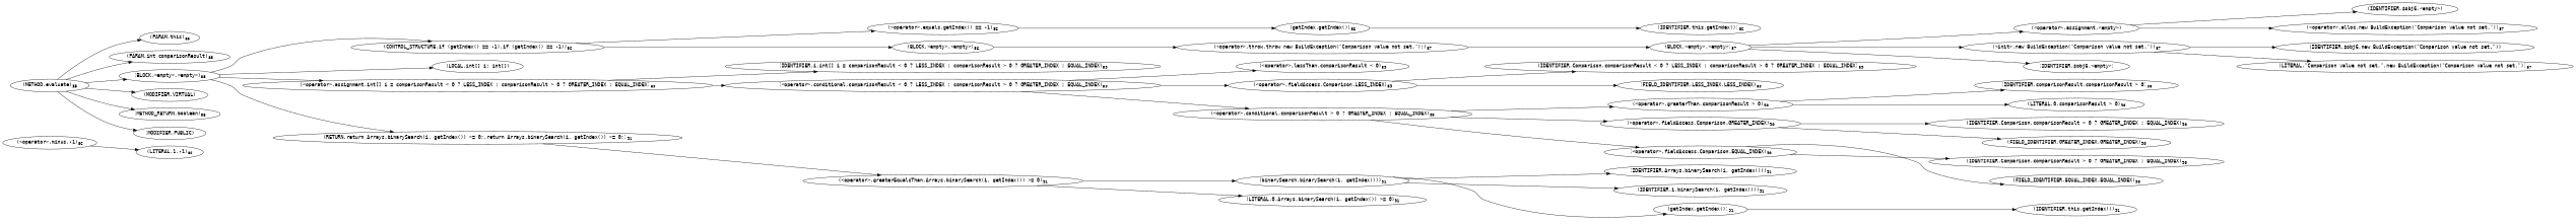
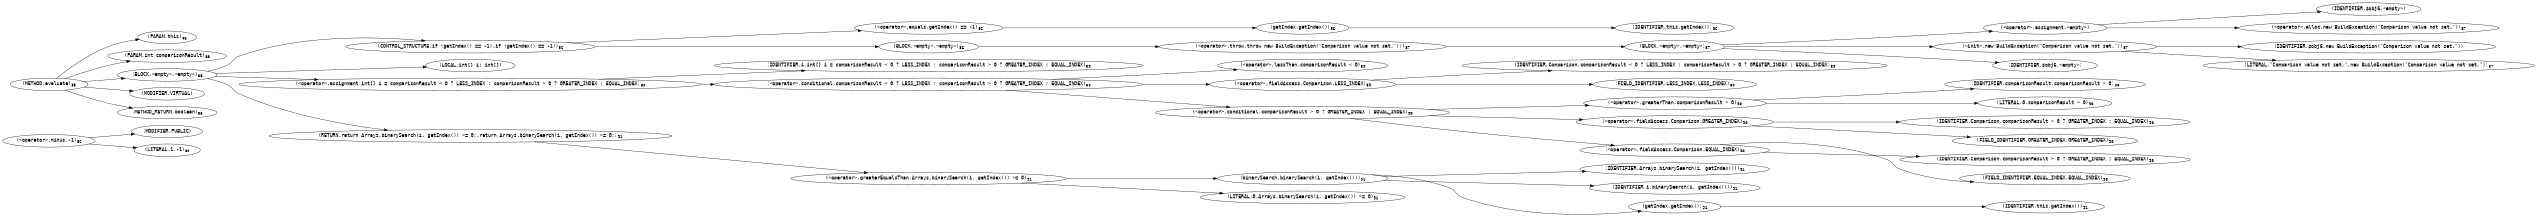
  digraph {
    fontname="DejaVu Sans Mono"
    rankdir=LR
    node [fontname="DejaVu Sans Mono"]
    edge [fontname="DejaVu Sans Mono"]
    n1 [label=<(METHOD,evaluate)<SUB>35</SUB>>]
-   n2 [label=<(PARAM,this)<SUB>85</SUB>>]
+   n2 [label=<(PARAM,this)<SUB>86</SUB>>]
    n3 [label=<(PARAM,int comparisonResult)<SUB>85</SUB>>]
    n4 [label=<(BLOCK,&lt;empty&gt;,&lt;empty&gt;)<SUB>85</SUB>>]
    n5 [label=<(MODIFIER,PUBLIC)>]
    n6 [label=<(MODIFIER,VIRTUAL)>]
    n7 [label=<(METHOD_RETURN,boolean)<SUB>85</SUB>>]
    n8 [label=<(CONTROL_STRUCTURE,if (getIndex() == -1),if (getIndex() == -1))<SUB>86</SUB>>]
    n9 [label=<(LOCAL,int[] i: int[])>]
    n10 [label=<(&lt;operator&gt;.assignment,int[] i = comparisonResult &lt; 0 ? LESS_INDEX : comparisonResult &gt; 0 ? GREATER_INDEX : EQUAL_INDEX)<SUB>89</SUB>>]
    n11 [label=<(RETURN,return Arrays.binarySearch(i, getIndex()) &gt;= 0;,return Arrays.binarySearch(i, getIndex()) &gt;= 0;)<SUB>91</SUB>>]
    n12 [label=<(&lt;operator&gt;.equals,getIndex() == -1)<SUB>86</SUB>>]
    n13 [label=<(BLOCK,&lt;empty&gt;,&lt;empty&gt;)<SUB>86</SUB>>]
    n14 [label=<(IDENTIFIER,i,int[] i = comparisonResult &lt; 0 ? LESS_INDEX : comparisonResult &gt; 0 ? GREATER_INDEX : EQUAL_INDEX)<SUB>89</SUB>>]
    n15 [label=<(&lt;operator&gt;.conditional,comparisonResult &lt; 0 ? LESS_INDEX : comparisonResult &gt; 0 ? GREATER_INDEX : EQUAL_INDEX)<SUB>89</SUB>>]
    n16 [label=<(&lt;operator&gt;.greaterEqualsThan,Arrays.binarySearch(i, getIndex()) &gt;= 0)<SUB>91</SUB>>]
    n17 [label=<(getIndex,getIndex())<SUB>86</SUB>>]
    n18 [label=<(&lt;operator&gt;.throw,throw new BuildException(&quot;Comparison value not set.&quot;);)<SUB>87</SUB>>]
    n19 [label=<(IDENTIFIER,this,getIndex())<SUB>86</SUB>>]
    n20 [label=<(&lt;operator&gt;.minus,-1)<SUB>86</SUB>>]
    n21 [label=<(LITERAL,1,-1)<SUB>86</SUB>>]
    n22 [label=<(BLOCK,&lt;empty&gt;,&lt;empty&gt;)<SUB>87</SUB>>]
    n23 [label=<(&lt;operator&gt;.assignment,&lt;empty&gt;)>]
    n24 [label=<(&lt;init&gt;,new BuildException(&quot;Comparison value not set.&quot;))<SUB>87</SUB>>]
    n25 [label=<(IDENTIFIER,$obj6,&lt;empty&gt;)>]
    n26 [label=<(IDENTIFIER,$obj6,&lt;empty&gt;)>]
    n27 [label=<(&lt;operator&gt;.alloc,new BuildException(&quot;Comparison value not set.&quot;))<SUB>87</SUB>>]
    n28 [label=<(IDENTIFIER,$obj6,new BuildException(&quot;Comparison value not set.&quot;))>]
    n29 [label=<(LITERAL,&quot;Comparison value not set.&quot;,new BuildException(&quot;Comparison value not set.&quot;))<SUB>87</SUB>>]
    n30 [label=<(&lt;operator&gt;.lessThan,comparisonResult &lt; 0)<SUB>89</SUB>>]
    n31 [label=<(&lt;operator&gt;.fieldAccess,Comparison.LESS_INDEX)<SUB>89</SUB>>]
    n32 [label=<(&lt;operator&gt;.conditional,comparisonResult &gt; 0 ? GREATER_INDEX : EQUAL_INDEX)<SUB>90</SUB>>]
    n33 [label=<(IDENTIFIER,Comparison,comparisonResult &lt; 0 ? LESS_INDEX : comparisonResult &gt; 0 ? GREATER_INDEX : EQUAL_INDEX)<SUB>89</SUB>>]
    n34 [label=<(FIELD_IDENTIFIER,LESS_INDEX,LESS_INDEX)<SUB>89</SUB>>]
    n35 [label=<(&lt;operator&gt;.greaterThan,comparisonResult &gt; 0)<SUB>90</SUB>>]
    n36 [label=<(&lt;operator&gt;.fieldAccess,Comparison.GREATER_INDEX)<SUB>90</SUB>>]
    n37 [label=<(&lt;operator&gt;.fieldAccess,Comparison.EQUAL_INDEX)<SUB>90</SUB>>]
    n38 [label=<(IDENTIFIER,comparisonResult,comparisonResult &gt; 0)<SUB>90</SUB>>]
    n39 [label=<(LITERAL,0,comparisonResult &gt; 0)<SUB>90</SUB>>]
    n40 [label=<(IDENTIFIER,Comparison,comparisonResult &gt; 0 ? GREATER_INDEX : EQUAL_INDEX)<SUB>90</SUB>>]
    n41 [label=<(FIELD_IDENTIFIER,GREATER_INDEX,GREATER_INDEX)<SUB>90</SUB>>]
    n42 [label=<(IDENTIFIER,Comparison,comparisonResult &gt; 0 ? GREATER_INDEX : EQUAL_INDEX)<SUB>90</SUB>>]
    n43 [label=<(FIELD_IDENTIFIER,EQUAL_INDEX,EQUAL_INDEX)<SUB>90</SUB>>]
    n44 [label=<(binarySearch,binarySearch(i, getIndex()))<SUB>91</SUB>>]
    n45 [label=<(LITERAL,0,Arrays.binarySearch(i, getIndex()) &gt;= 0)<SUB>91</SUB>>]
    n46 [label=<(IDENTIFIER,Arrays,binarySearch(i, getIndex()))<SUB>91</SUB>>]
    n47 [label=<(IDENTIFIER,i,binarySearch(i, getIndex()))<SUB>91</SUB>>]
    n48 [label=<(getIndex,getIndex())<SUB>91</SUB>>]
    n49 [label=<(IDENTIFIER,this,getIndex())<SUB>91</SUB>>]
    n1 -> n2
    n1 -> n3
    n1 -> n4
-   n1 -> n5
+   n20 -> n5
    n1 -> n6
    n1 -> n7
    n4 -> n8
    n4 -> n9
    n4 -> n10
    n4 -> n11
    n8 -> n12
    n8 -> n13
    n10 -> n14
    n10 -> n15
    n11 -> n16
    n12 -> n17
    n13 -> n18
    n15 -> n30
    n15 -> n31
    n15 -> n32
    n16 -> n44
    n16 -> n45
    n17 -> n19
    n18 -> n22
    n20 -> n21
    n22 -> n23
    n22 -> n24
    n22 -> n25
    n23 -> n26
    n23 -> n27
    n24 -> n28
    n24 -> n29
    n31 -> n33
    n31 -> n34
    n32 -> n35
    n32 -> n36
    n32 -> n37
    n35 -> n38
    n35 -> n39
    n36 -> n40
    n36 -> n41
    n37 -> n42
    n37 -> n43
    n44 -> n46
    n44 -> n47
    n44 -> n48
    n48 -> n49
  }
